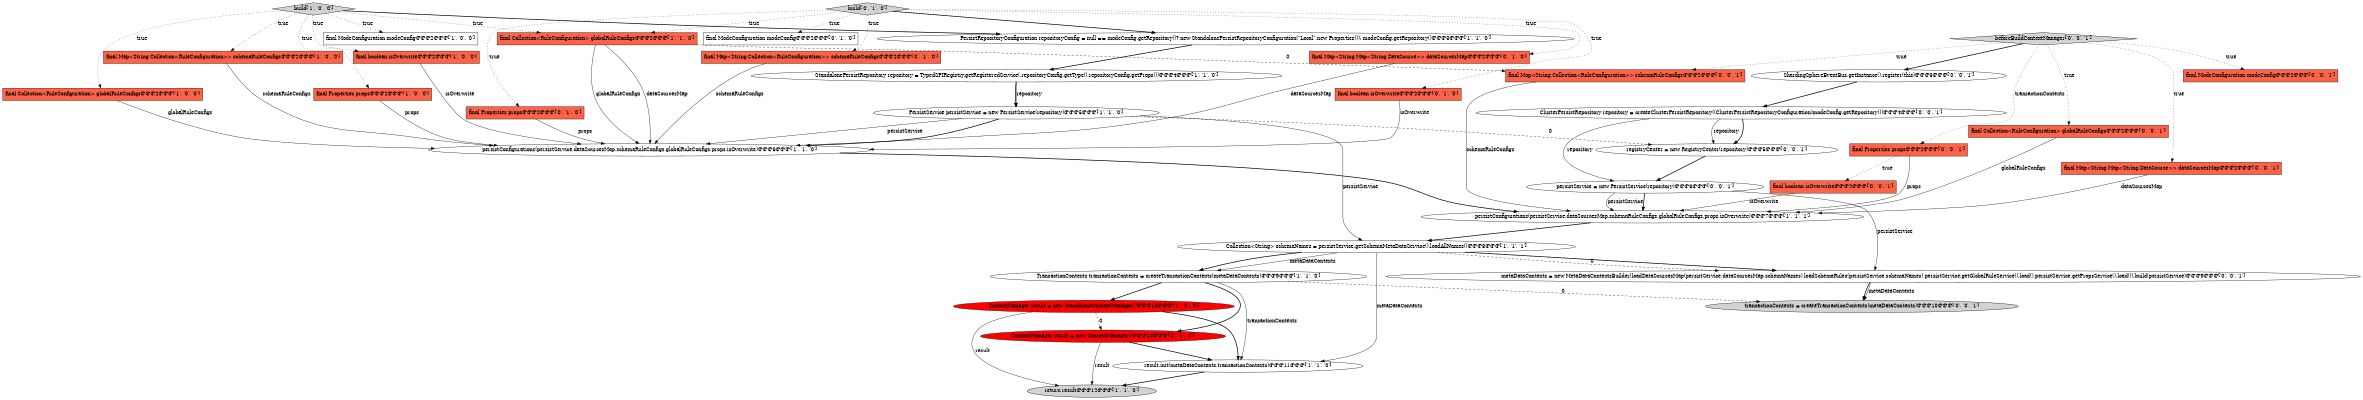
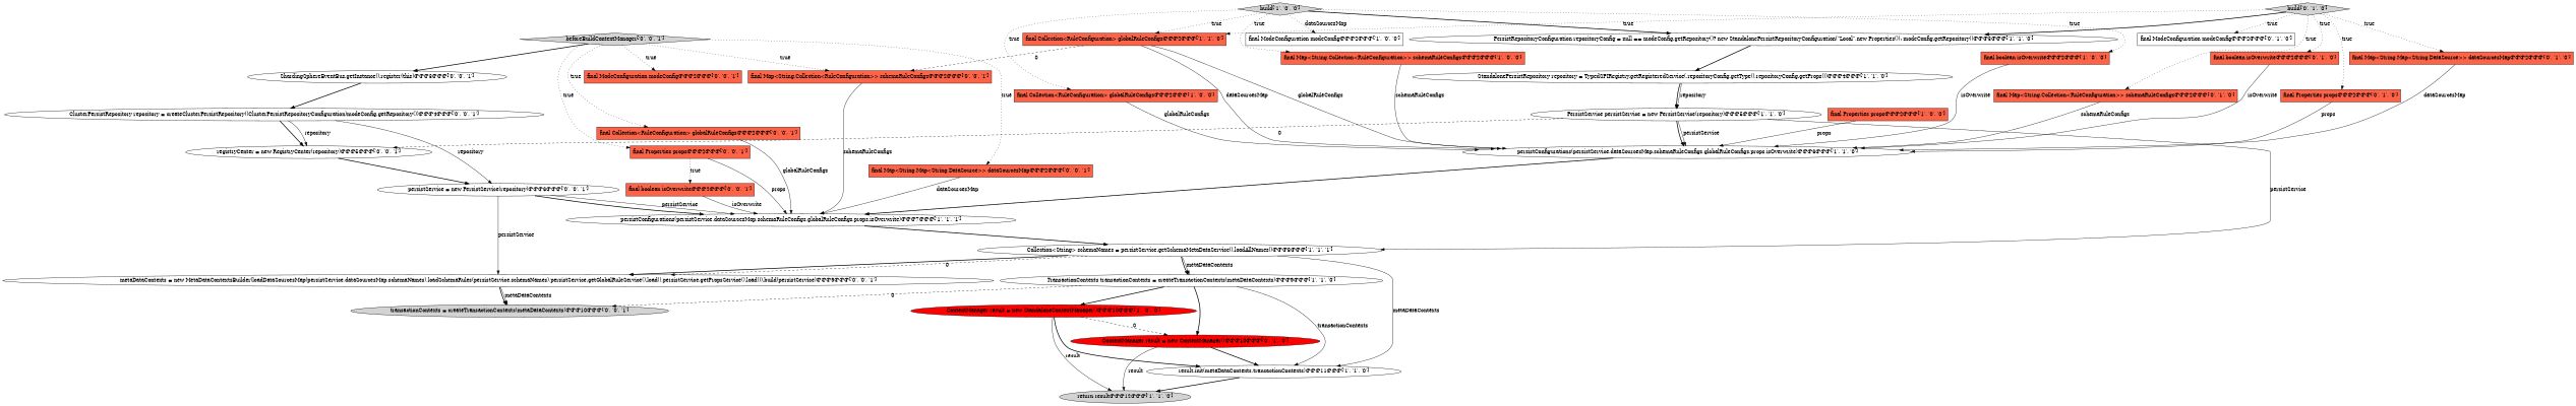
  digraph {
    node [fillcolor=white shape=box style=filled]
    edge [style=solid]
    n1 [label="final ModeConfiguration modeConfig@@@2@@@['0', '1', '0']"]
    n2 [fillcolor=lightgray label="build['1', '0', '0']" shape=diamond]
    n3 [fillcolor=tomato label="final Collection<RuleConfiguration> globalRuleConfigs@@@2@@@['1', '1', '0']"]
    n4 [fillcolor=tomato label="final boolean isOverwrite@@@2@@@['1', '0', '0']"]
    n5 [label="PersistRepositoryConfiguration repositoryConfig = null == modeConfig.getRepository()? new StandalonePersistRepositoryConfiguration(\"Local\",new Properties()): modeConfig.getRepository()@@@3@@@['1', '1', '0']" shape=ellipse]
    n6 [label="final ModeConfiguration modeConfig@@@2@@@['1', '0', '0']"]
    n7 [fillcolor=tomato label="final Collection<RuleConfiguration> globalRuleConfigs@@@2@@@['1', '0', '0']"]
    n8 [fillcolor=tomato label="final Map<String,Collection<RuleConfiguration>> schemaRuleConfigs@@@2@@@['1', '0', '0']"]
    n9 [fillcolor=tomato label="final Properties props@@@2@@@['1', '0', '0']"]
    n10 [fillcolor=tomato label="final Map<String,Collection<RuleConfiguration>> schemaRuleConfigs@@@2@@@['0', '0', '1']"]
    n11 [label="persistConfigurations(persistService,dataSourcesMap,schemaRuleConfigs,globalRuleConfigs,props,isOverwrite)@@@6@@@['1', '1', '0']" shape=ellipse]
    n12 [label="StandalonePersistRepository repository = TypedSPIRegistry.getRegisteredService(,repositoryConfig.getType(),repositoryConfig.getProps())@@@4@@@['1', '1', '0']" shape=ellipse]
    n13 [label="persistConfigurations(persistService,dataSourcesMap,schemaRuleConfigs,globalRuleConfigs,props,isOverwrite)@@@7@@@['1', '1', '1']" shape=ellipse]
    n14 [fillcolor=lightgray label="transactionContexts = createTransactionContexts(metaDataContexts)@@@10@@@['0', '0', '1']" shape=ellipse]
    n15 [label="persistService = new PersistService(repository)@@@6@@@['0', '0', '1']" shape=ellipse]
    n16 [label="metaDataContexts = new MetaDataContextsBuilder(loadDataSourcesMap(persistService,dataSourcesMap,schemaNames),loadSchemaRules(persistService,schemaNames),persistService.getGlobalRuleService().load(),persistService.getPropsService().load()).build(persistService)@@@9@@@['0', '0', '1']" shape=ellipse]
    n17 [label="Collection<String> schemaNames = persistService.getSchemaMetaDataService().loadAllNames()@@@8@@@['1', '1', '1']" shape=ellipse]
    n18 [label="ShardingSphereEventBus.getInstance().register(this)@@@3@@@['0', '0', '1']" shape=ellipse]
    n19 [label="ClusterPersistRepository repository = createClusterPersistRepository((ClusterPersistRepositoryConfiguration)modeConfig.getRepository())@@@4@@@['0', '0', '1']" shape=ellipse]
    n20 [label="registryCenter = new RegistryCenter(repository)@@@5@@@['0', '0', '1']" shape=ellipse]
    n21 [label="result.init(metaDataContexts,transactionContexts)@@@11@@@['1', '1', '0']" shape=ellipse]
    n22 [label="TransactionContexts transactionContexts = createTransactionContexts(metaDataContexts)@@@9@@@['1', '1', '0']" shape=ellipse]
    n23 [fillcolor=lightgray label="return result@@@12@@@['1', '1', '0']" shape=ellipse]
    n24 [fillcolor=red label="ContextManager result = new ContextManager()@@@10@@@['0', '1', '0']" shape=ellipse]
    n25 [fillcolor=red label="ContextManager result = new StandaloneContextManager()@@@10@@@['1', '0', '0']" shape=ellipse]
    n26 [fillcolor=tomato label="final Map<String,Collection<RuleConfiguration>> schemaRuleConfigs@@@2@@@['0', '1', '0']"]
    n27 [label="PersistService persistService = new PersistService(repository)@@@5@@@['1', '1', '0']" shape=ellipse]
    n28 [fillcolor=tomato label="final boolean isOverwrite@@@2@@@['0', '0', '1']"]
    n29 [fillcolor=tomato label="final Properties props@@@2@@@['0', '0', '1']"]
    n30 [fillcolor=tomato label="final boolean isOverwrite@@@2@@@['0', '1', '0']"]
    n31 [fillcolor=tomato label="final Collection<RuleConfiguration> globalRuleConfigs@@@2@@@['0', '0', '1']"]
    n32 [fillcolor=tomato label="final Map<String,Map<String,DataSource>> dataSourcesMap@@@2@@@['0', '0', '1']"]
    n33 [fillcolor=lightgray label="beforeBuildContextManager['0', '0', '1']" shape=diamond]
    n34 [fillcolor=tomato label="final ModeConfiguration modeConfig@@@2@@@['0', '0', '1']"]
    n35 [fillcolor=lightgray label="build['0', '1', '0']" shape=diamond]
    n36 [fillcolor=tomato label="final Properties props@@@2@@@['0', '1', '0']"]
    n37 [fillcolor=tomato label="final Map<String,Map<String,DataSource>> dataSourcesMap@@@2@@@['0', '1', '0']"]
    n2 -> n3 [label=true style=dotted]
    n2 -> n4 [label=true style=dotted]
    n2 -> n5 [style=bold]
-   n2 -> n6 [label=true style=dotted]
+   n2 -> n6 [label=dataSourcesMap style=dotted]
    n2 -> n7 [label=true style=dotted]
    n2 -> n8 [label=true style=dotted]
-   n2 -> n9 [label=true style=dotted]
    n3 -> n10 [label=0 style=dashed]
    n3 -> n11 [label=dataSourcesMap]
    n3 -> n11 [label=globalRuleConfigs]
    n4 -> n11 [label=isOverwrite]
    n5 -> n12 [style=bold]
    n7 -> n11 [label=globalRuleConfigs]
    n8 -> n11 [label=schemaRuleConfigs]
    n9 -> n11 [label=props]
    n10 -> n13 [label=schemaRuleConfigs]
    n11 -> n13 [style=bold]
    n12 -> n27 [style=bold]
    n12 -> n27 [label=repository]
    n13 -> n17 [style=bold]
    n15 -> n13 [label=persistService]
    n15 -> n13 [style=bold]
    n15 -> n16 [label=persistService]
    n16 -> n14 [style=bold]
    n16 -> n14 [label=metaDataContexts]
    n17 -> n16 [style=bold]
    n17 -> n16 [label=0 style=dashed]
    n17 -> n21 [label=metaDataContexts]
    n17 -> n22 [style=bold]
    n17 -> n22 [label=metaDataContexts]
    n18 -> n19 [style=bold]
    n19 -> n15 [label=repository]
    n19 -> n20 [style=bold]
    n19 -> n20 [label=repository]
    n20 -> n15 [style=bold]
    n21 -> n23 [style=bold]
    n22 -> n14 [label=0 style=dashed]
    n22 -> n21 [label=transactionContexts]
    n22 -> n24 [style=bold]
    n22 -> n25 [style=bold]
    n24 -> n21 [style=bold]
    n24 -> n23 [label=result]
    n25 -> n21 [style=bold]
    n25 -> n23 [label=result]
    n25 -> n24 [label=0 style=dashed]
    n26 -> n11 [label=schemaRuleConfigs]
    n27 -> n11 [label=persistService]
    n27 -> n11 [style=bold]
    n27 -> n17 [label=persistService]
    n27 -> n20 [label=0 style=dashed]
    n28 -> n13 [label=isOverwrite]
    n29 -> n13 [label=props]
    n29 -> n28 [label=true style=dotted]
    n30 -> n11 [label=isOverwrite]
    n31 -> n13 [label=globalRuleConfigs]
    n32 -> n13 [label=dataSourcesMap]
    n33 -> n10 [label=true style=dotted]
    n33 -> n18 [style=bold]
-   n33 -> n29 [label=transactionContexts style=dotted]
+   n33 -> n29 [label=true style=dotted]
    n33 -> n31 [label=true style=dotted]
    n33 -> n32 [label=true style=dotted]
    n33 -> n34 [label=true style=dotted]
    n35 -> n1 [label=true style=dotted]
    n35 -> n3 [label=true style=dotted]
    n35 -> n5 [style=bold]
    n35 -> n26 [label=true style=dotted]
    n35 -> n30 [label=true style=dotted]
    n35 -> n36 [label=true style=dotted]
    n35 -> n37 [label=true style=dotted]
    n36 -> n11 [label=props]
    n37 -> n11 [label=dataSourcesMap]
  }
